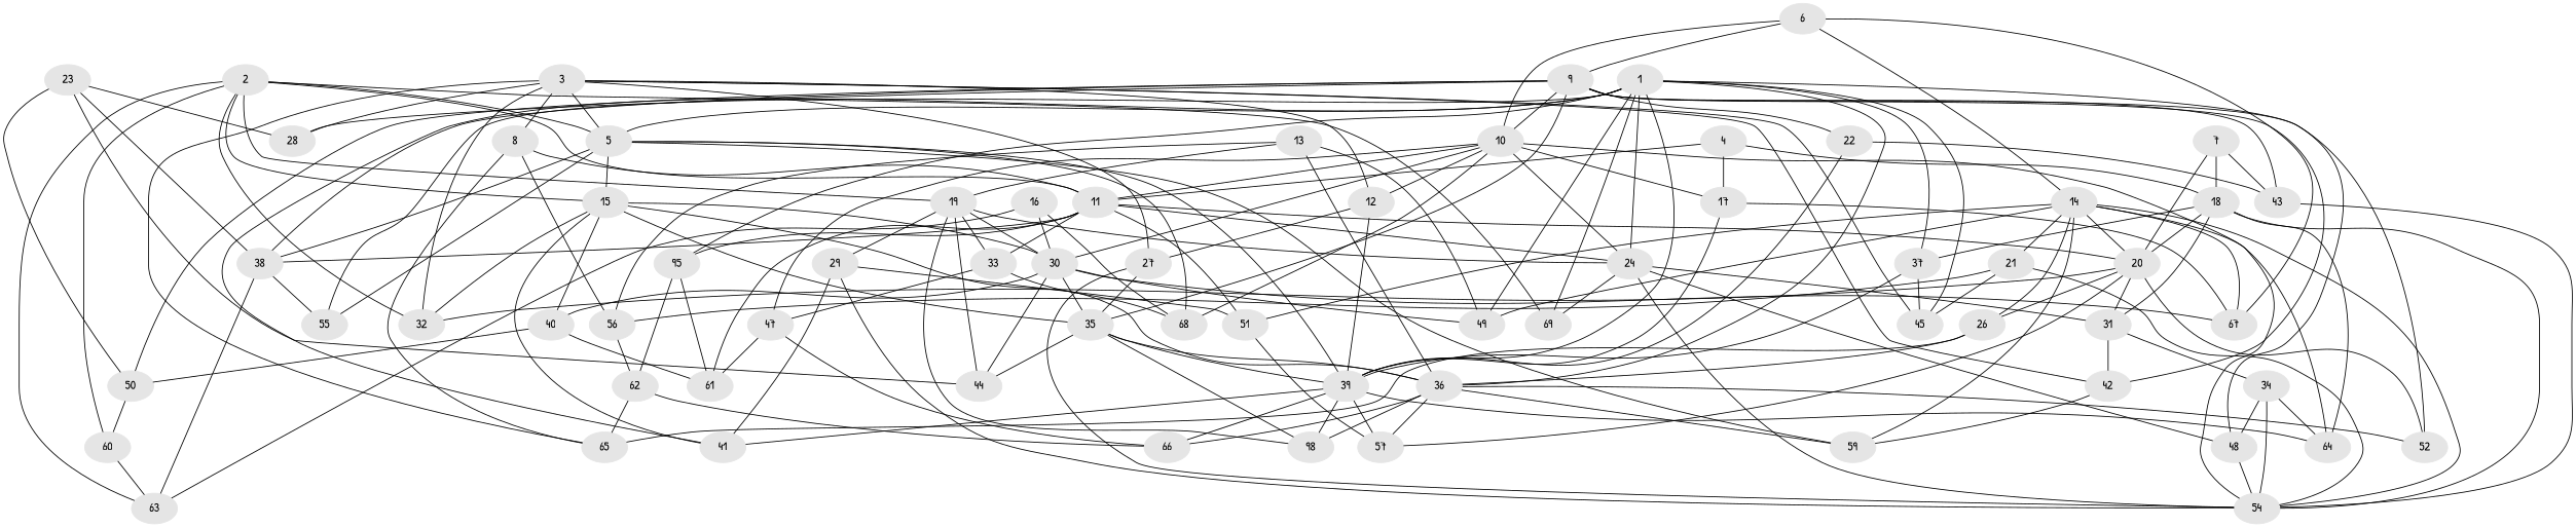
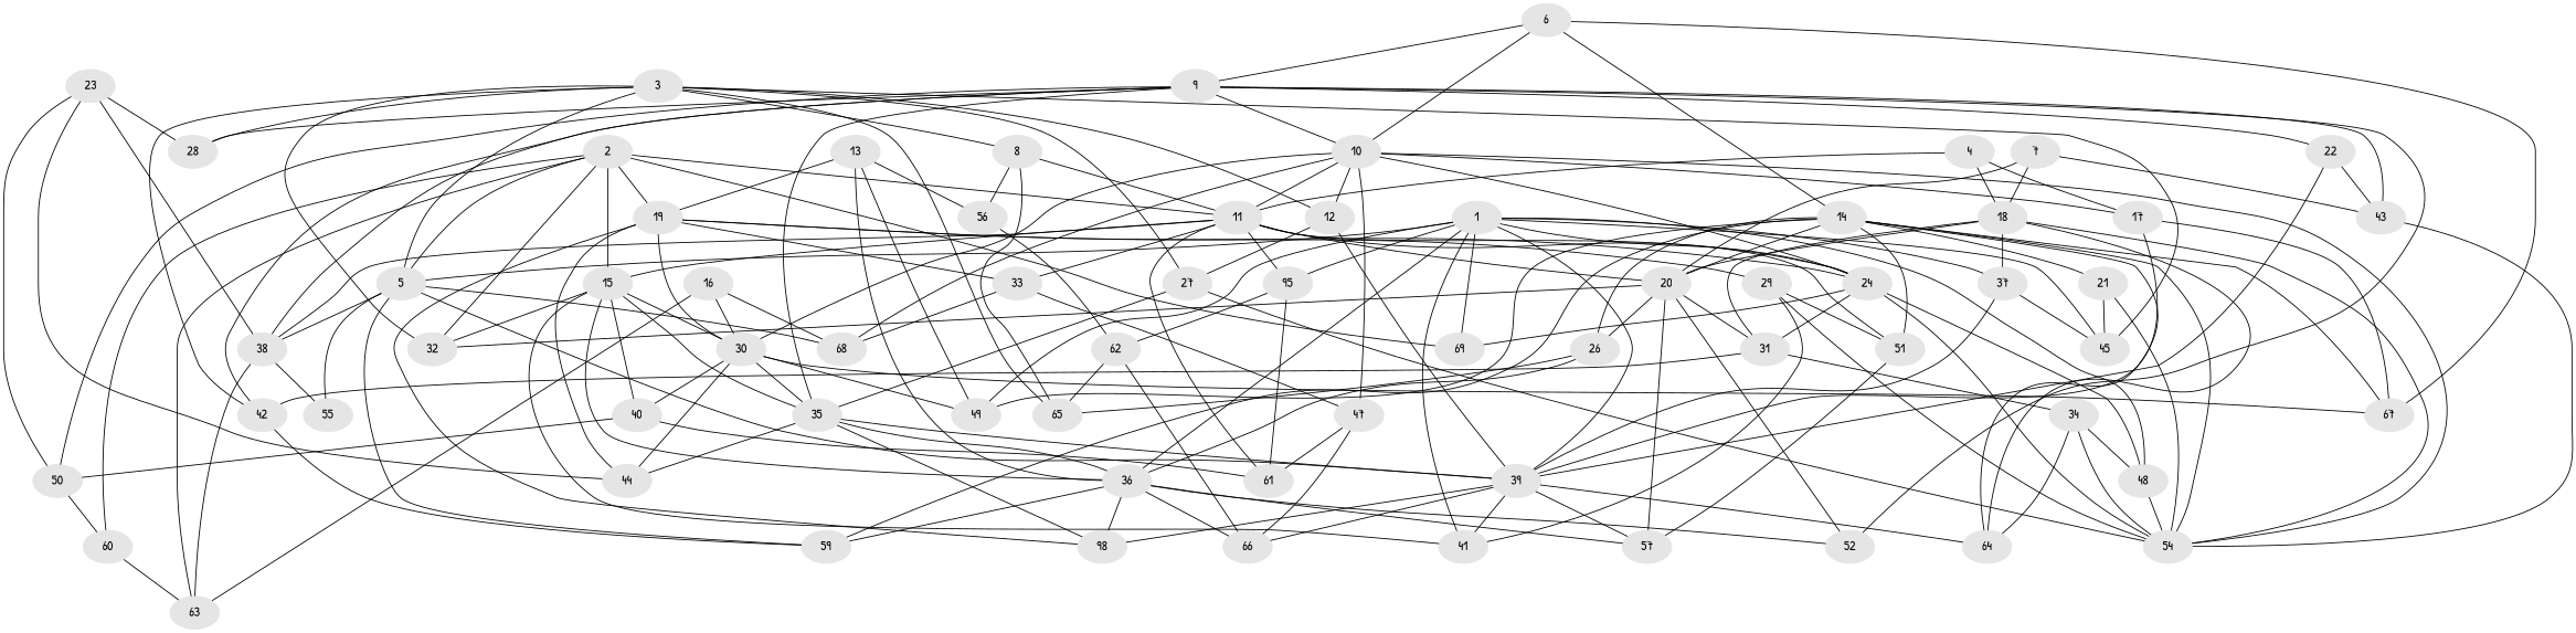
  graph {
    fontname="Patrick Hand"
    node [color=gray90 fontname="Patrick Hand" style=filled]
    edge [fontname="Patrick Hand" weight=1.0]
    1
    5
    24
    n4 [label=95]
    36
    37
    39
    41
    45
    48
    49
    55
    69
    38
    59
    68
    54
    31
    61
    62
    52
    n22 [label=98]
    57
    66
    64
    2
    11
    15
    19
    32
    60
    63
    20
    33
    51
    35
    30
    40
    29
    44
    3
    8
    12
    27
    28
    42
    65
    56
    4
    17
    18
    67
    6
    9
    10
    14
    43
    22
    50
    47
    21
    26
    7
    13
    16
    34
    23
    1 -- 5
    1 -- 24
    1 -- n4
    1 -- 36
    1 -- 37
    1 -- 39
    1 -- 41
    1 -- 45
    1 -- 48
    1 -- 49
-   1 -- 55
    1 -- 69
    5 -- 39
    5 -- 55 [weight=2.0]
    5 -- 38 [weight=2.0]
    5 -- 59
    5 -- 68
    24 -- 48
    24 -- 69
    24 -- 54
    24 -- 31 [weight=4.0]
    n4 -- 61
    n4 -- 62
    36 -- 59
    36 -- 52
    36 -- n22
    36 -- 57
    36 -- 66
    37 -- 39
    37 -- 45
    39 -- 41
    39 -- n22
    39 -- 57
    39 -- 66
    39 -- 64
    48 -- 54
    38 -- 55
    38 -- 63
    31 -- 42
    31 -- 34
    62 -- 66
    62 -- 65
    2 -- 5
    2 -- 69 [weight=2.0]
    2 -- 11
    2 -- 15
    2 -- 19 [weight=2.0]
    2 -- 32
    2 -- 60 [weight=2.0]
    2 -- 63
    11 -- 24
    11 -- n4
    11 -- 38
    11 -- 61
-   5 -- 15
+   11 -- 15
    11 -- 20
    11 -- 33
    11 -- 51
    15 -- 36
    15 -- 41
    15 -- 32
    15 -- 35
    15 -- 30
    15 -- 40
    19 -- 24
    19 -- n22
    19 -- 33
    19 -- 30 [weight=2.0]
    19 -- 29
    19 -- 44
    60 -- 63
    20 -- 31
    20 -- 52
    20 -- 57
    20 -- 32
    20 -- 26
    33 -- 68
    33 -- 47
    51 -- 57
    35 -- 36
    35 -- 39
    35 -- n22
    35 -- 44
    30 -- 49
    30 -- 35
    30 -- 40
    30 -- 44
    30 -- 67
    40 -- 61
    40 -- 50
    29 -- 41
    29 -- 54
    29 -- 51
    3 -- 5
    3 -- 45
    3 -- 32
    3 -- 8
    3 -- 12
    3 -- 27
    3 -- 28 [weight=2.0]
    3 -- 42
    3 -- 65
    8 -- 11
    8 -- 65
    8 -- 56
    12 -- 39
    12 -- 27
    27 -- 54
    27 -- 35
    42 -- 59
    56 -- 62
    4 -- 11
    4 -- 17
    4 -- 18 [weight=2.0]
    17 -- 39
    17 -- 67
    18 -- 37
    18 -- 54
    18 -- 31
    18 -- 64
    18 -- 20
    6 -- 67
    6 -- 9
    6 -- 10
    6 -- 14
    9 -- 38 [weight=2.0]
    9 -- 52 [weight=2.0]
    9 -- 35
    9 -- 28
    9 -- 42
    9 -- 10
    9 -- 43
    9 -- 22
    9 -- 50
    10 -- 24
    10 -- 68
    10 -- 54
    10 -- 11
    10 -- 30
    10 -- 12
    10 -- 17
    10 -- 47
    14 -- 49
    14 -- 59
    14 -- 54
    14 -- 64
    14 -- 20
    14 -- 51
    14 -- 67
    14 -- 21
    14 -- 26
    43 -- 54
    22 -- 39
    22 -- 43
    50 -- 60
    47 -- 61
    47 -- 66
    21 -- 45
    21 -- 54
-   21 -- 56
    26 -- 36
    26 -- 65
    7 -- 20
    7 -- 18 [weight=2.0]
    7 -- 43
    13 -- 36
    13 -- 49
    13 -- 19
    13 -- 56
    16 -- 68
    16 -- 63
    16 -- 30
    34 -- 48
    34 -- 54
    34 -- 64
    23 -- 38
    23 -- 44
    23 -- 28
    23 -- 50
  }
